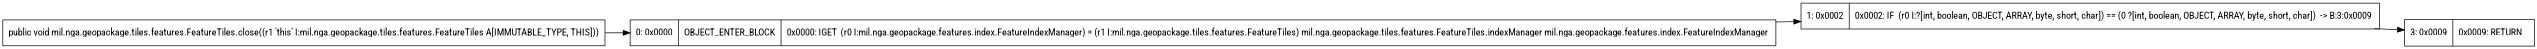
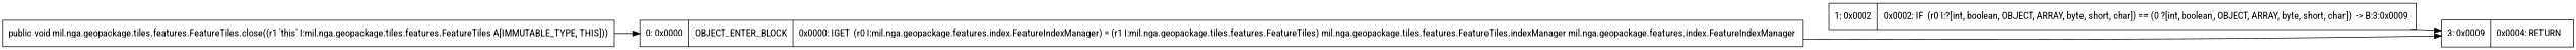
  digraph {
    fontname="Roboto Condensed"
    rankdir=LR
    node [fontname="Roboto Condensed" shape=record]
    edge [fontname="Roboto Condensed"]
    n1 [label="{0\:\ 0x0000|OBJECT_ENTER_BLOCK\l|0x0000: IGET  (r0 I:mil.nga.geopackage.features.index.FeatureIndexManager) = (r1 I:mil.nga.geopackage.tiles.features.FeatureTiles) mil.nga.geopackage.tiles.features.FeatureTiles.indexManager mil.nga.geopackage.features.index.FeatureIndexManager \l}"]
    n2 [label="{1\:\ 0x0002|0x0002: IF  (r0 I:?[int, boolean, OBJECT, ARRAY, byte, short, char]) == (0 ?[int, boolean, OBJECT, ARRAY, byte, short, char])  \-\> B:3:0x0009 \l}"]
-   n3 [label="{3\:\ 0x0009|0x0009: RETURN   \l}"]
+   n3 [label="{3\:\ 0x0009|0x0004: RETURN   \l}"]
    n4 [label="{public void mil.nga.geopackage.tiles.features.FeatureTiles.close((r1 'this' I:mil.nga.geopackage.tiles.features.FeatureTiles A[IMMUTABLE_TYPE, THIS])) }"]
-   n1 -> n2
+   n1 -> n3
    n2 -> n3
    n4 -> n1
  }
